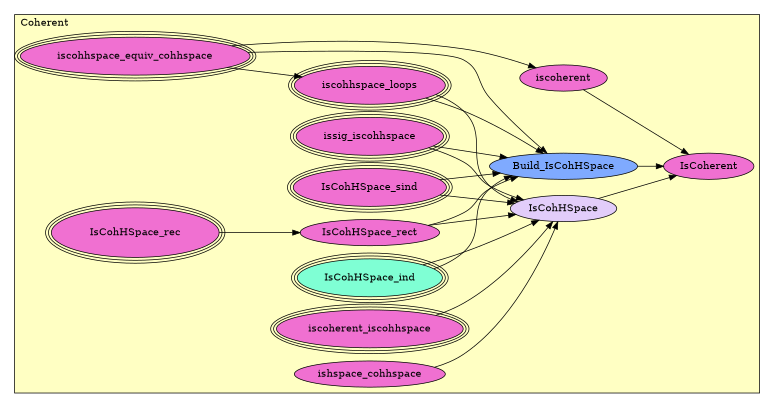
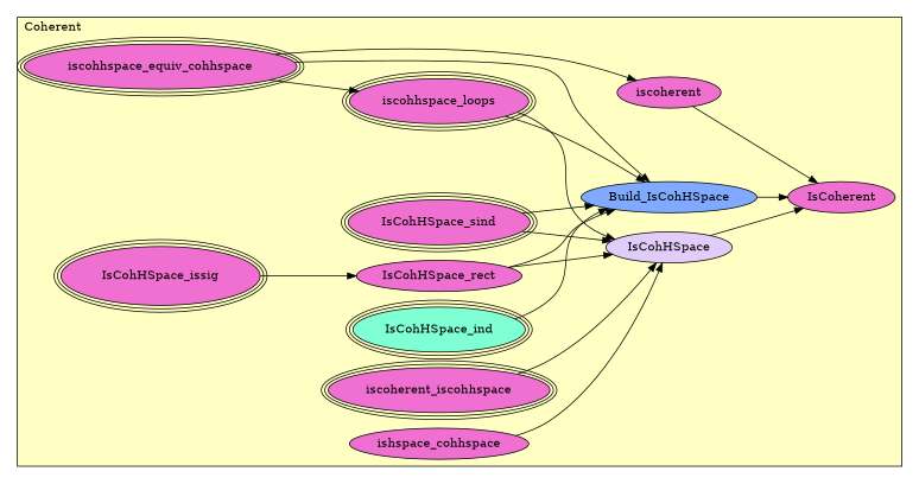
  digraph {
    rankdir=LR
    node [fillcolor="#F070D1" peripheries=3 style=filled]
    n1 [label=iscohhspace_loops]
    n2 [label=iscohhspace_equiv_cohhspace]
-   n3 [label=issig_iscohhspace]
    n4 [label=iscoherent_iscohhspace]
    n5 [label=ishspace_cohhspace peripheries=""]
    n6 [label=IsCohHSpace_sind]
-   n7 [label=IsCohHSpace_rec]
+   n7 [label=IsCohHSpace_issig]
    n8 [fillcolor="#7FFFD4" label=IsCohHSpace_ind]
    n9 [label=IsCohHSpace_rect peripheries=""]
    n10 [fillcolor="#7FAAFF" label=Build_IsCohHSpace peripheries=""]
    n11 [fillcolor="#E2CDFA" label=IsCohHSpace peripheries=""]
    n12 [label=iscoherent peripheries=""]
    n13 [label=IsCoherent peripheries=""]
    subgraph cluster_1 {
      fillcolor="#FFFFC3"
      label=Coherent
      labeljust=l
      style=filled
      n1
      n2
-     n3
      n4
      n5
      n6
      n7
      n8
      n9
      n10
      n11
      n12
      n13
    }
    n1 -> n10
    n1 -> n11
    n2 -> n1
    n2 -> n10
    n2 -> n12
-   n3 -> n10
-   n3 -> n11
    n4 -> n11
    n5 -> n11
    n6 -> n10
    n6 -> n11
    n7 -> n9
    n8 -> n10
-   n8 -> n11
    n9 -> n10
    n9 -> n11
    n10 -> n13
    n11 -> n13
    n12 -> n13
  }
